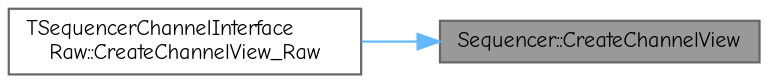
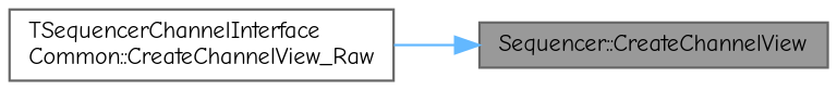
  digraph {
    rankdir=RL
    fontname="Comic Neue"
    node [fontname="Comic Neue" fontsize=10 shape=box style=filled]
    n1 [color=gray40 fillcolor=grey60 fontcolor=black height=0.2 label="Sequencer::CreateChannelView" width=0.4]
-   n2 [color=grey40 fillcolor=white height=0.2 label="TSequencerChannelInterface\lRaw::CreateChannelView_Raw" width=0.4]
+   n2 [color=grey40 fillcolor=white height=0.2 label="TSequencerChannelInterface\lCommon::CreateChannelView_Raw" width=0.4]
    n1 -> n2 [color=steelblue1 dir=back fontname="Comic Neue" fontsize=10 labelfontname=Helvetica labelfontsize=10 style=solid]
  }
